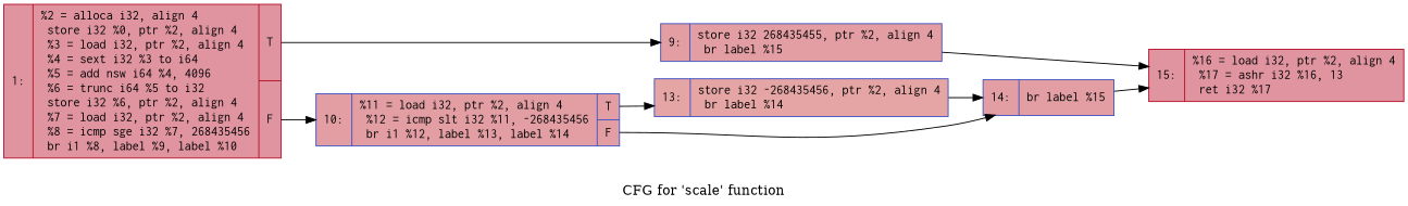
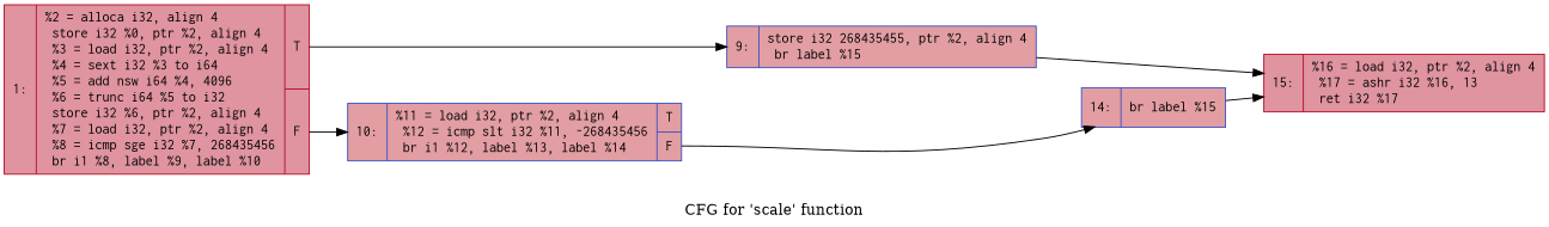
  digraph {
    label="CFG for 'scale' function"
    rankdir=LR
    node [color="#3d50c3ff" fillcolor="#be242e70" fontname=Courier shape=record style=filled]
    n1 [color="#b70d28ff" fillcolor="#b70d2870" label="{1:\l|  %2 = alloca i32, align 4\l  store i32 %0, ptr %2, align 4\l  %3 = load i32, ptr %2, align 4\l  %4 = sext i32 %3 to i64\l  %5 = add nsw i64 %4, 4096\l  %6 = trunc i64 %5 to i32\l  store i32 %6, ptr %2, align 4\l  %7 = load i32, ptr %2, align 4\l  %8 = icmp sge i32 %7, 268435456\l  br i1 %8, label %9, label %10\l|{<s0>T|<s1>F}}"]
    n2 [label="{9:\l|  store i32 268435455, ptr %2, align 4\l  br label %15\l}"]
    n3 [label="{10:\l|  %11 = load i32, ptr %2, align 4\l  %12 = icmp slt i32 %11, -268435456\l  br i1 %12, label %13, label %14\l|{<s0>T|<s1>F}}"]
    n4 [color="#b70d28ff" fillcolor="#b70d2870" label="{15:\l|  %16 = load i32, ptr %2, align 4\l  %17 = ashr i32 %16, 13\l  ret i32 %17\l}"]
-   n5 [fillcolor="#c5333470" label="{13:\l|  store i32 -268435456, ptr %2, align 4\l  br label %14\l}"]
    n6 [label="{14:\l|  br label %15\l}"]
    n1 -> n2 [tailport=s0]
    n1 -> n3 [tailport=s1]
    n2 -> n4
-   n3 -> n5 [tailport=s0]
    n3 -> n6 [tailport=s1]
-   n5 -> n6
    n6 -> n4
  }
